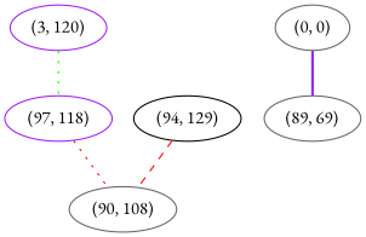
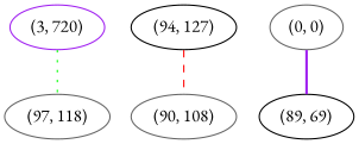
  graph {
    fontname="EB Garamond"
    node [color=purple fontname="EB Garamond"]
    edge [color=red fontname="EB Garamond" style=dotted weight=1]
-   "(3, 120)"
-   "(97, 118)"
+   "(3, 120)" [label="(3, 720)"]
+   "(97, 118)" [color=gray40]
    "(90, 108)" [color=gray40]
    "(0, 0)" [color=gray40]
-   "(89, 69)" [color=gray40]
-   "(94, 127)" [color=black label="(94, 129)"]
+   "(89, 69)" [color=black]
+   "(94, 127)" [color=black]
    "(3, 120)" -- "(97, 118)" [color=green weight=2]
-   "(97, 118)" -- "(90, 108)"
    "(0, 0)" -- "(89, 69)" [color=purple style=bold weight=4]
    "(94, 127)" -- "(90, 108)" [style=dashed]
  }
